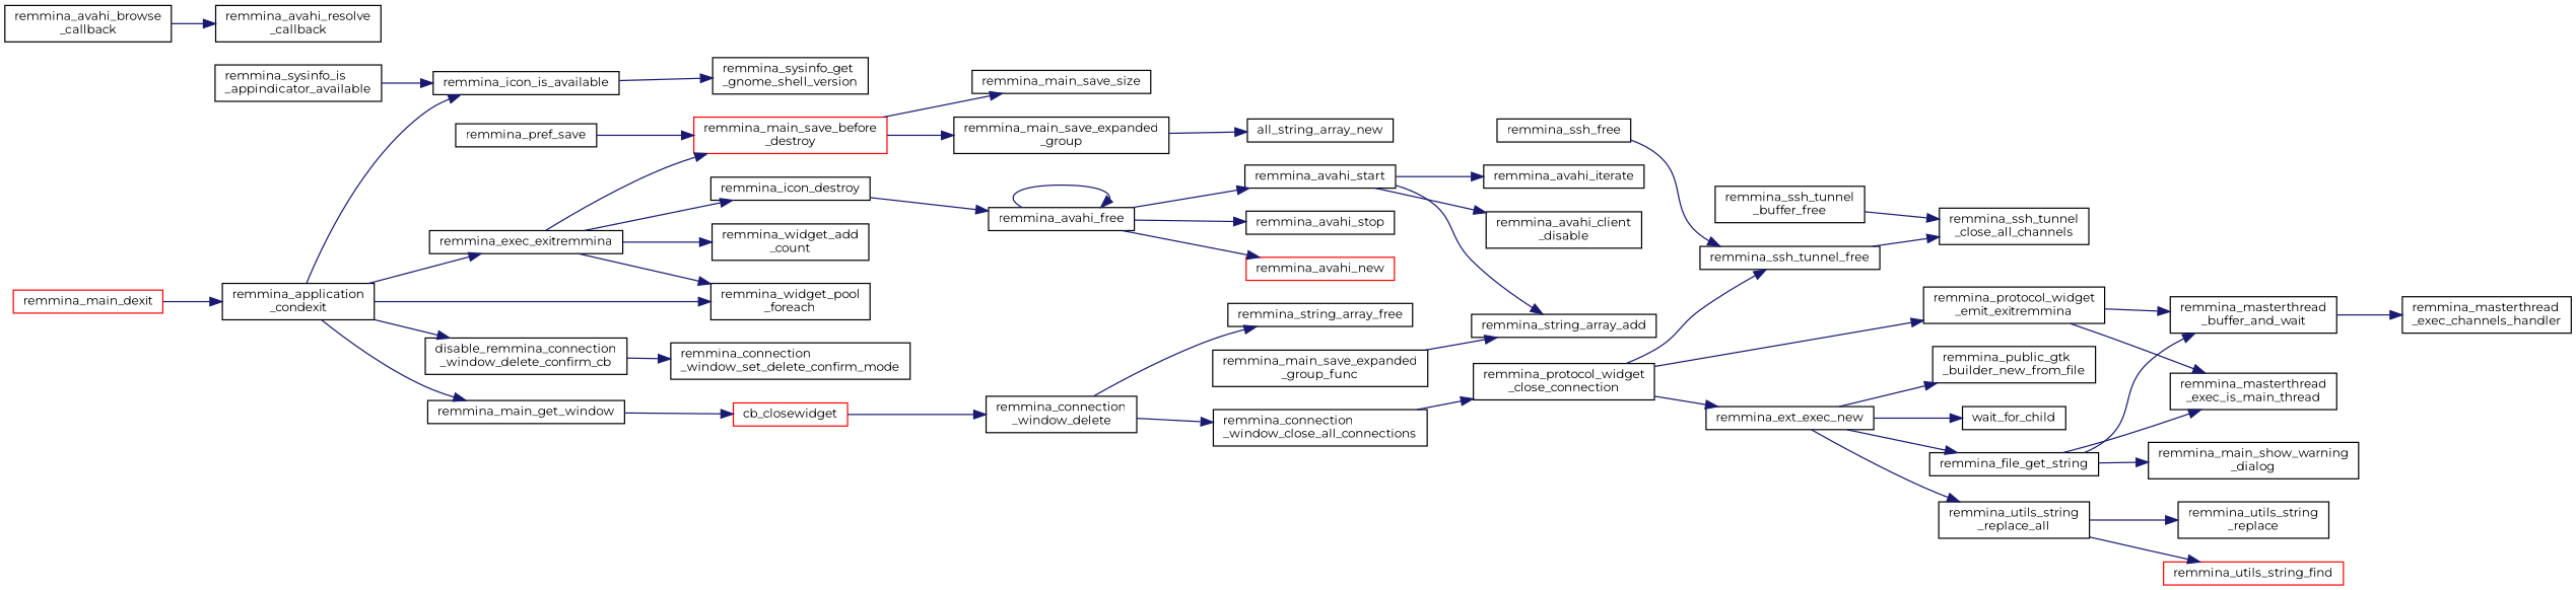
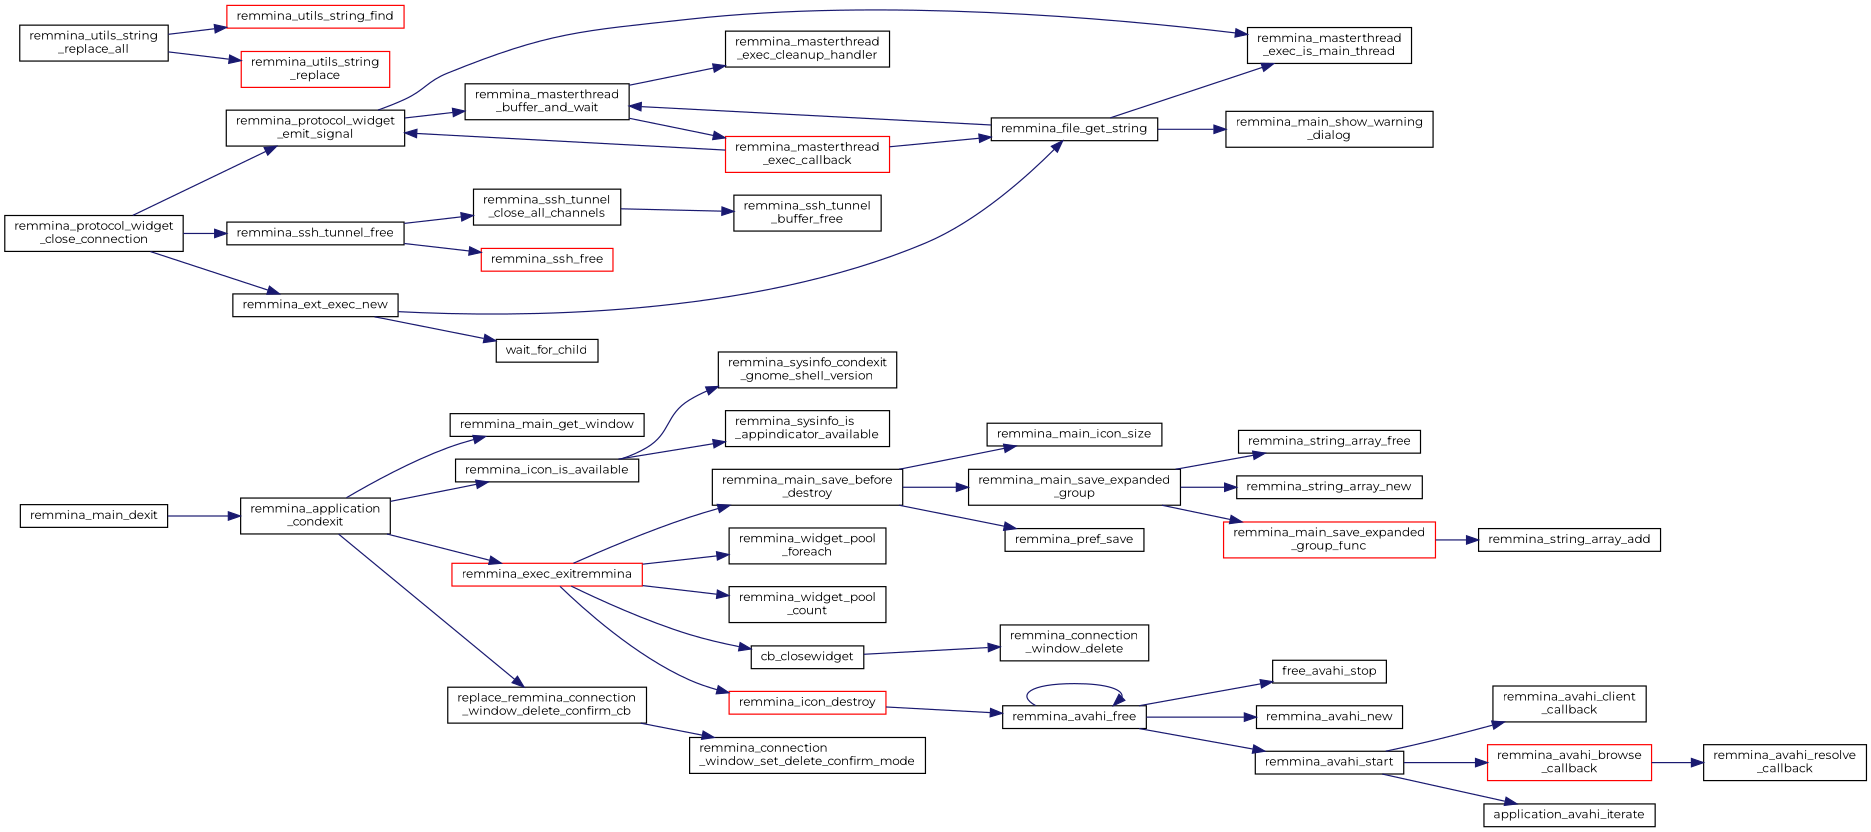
  digraph {
    fontname=Montserrat
    rankdir=LR
    node [color=black fillcolor=white fontname=Montserrat fontsize=10 shape=record style=filled]
    edge [color=midnightblue fontname=Montserrat fontsize=10 labelfontname=Helvetica labelfontsize=10 style=solid]
-   n1 [color=red height=0.2 label="remmina_main_save_before\l_destroy" width=0.4]
-   n2 [height=0.2 label=remmina_main_save_size width=0.4]
+   n1 [height=0.2 label="remmina_main_save_before\l_destroy" width=0.4]
+   n2 [height=0.2 label=remmina_main_icon_size width=0.4]
    n3 [height=0.2 label="remmina_main_save_expanded\l_group" width=0.4]
    n4 [height=0.2 label=remmina_pref_save width=0.4]
-   n5 [color=red height=0.2 label=remmina_main_dexit width=0.4]
+   n5 [height=0.2 label=remmina_main_dexit width=0.4]
    n6 [height=0.2 label="remmina_application\l_condexit" width=0.4]
    n7 [height=0.2 label=remmina_string_array_free width=0.4]
-   n8 [height=0.2 label=all_string_array_new width=0.4]
-   n9 [height=0.2 label="remmina_main_save_expanded\l_group_func" width=0.4]
+   n8 [height=0.2 label=remmina_string_array_new width=0.4]
+   n9 [color=red height=0.2 label="remmina_main_save_expanded\l_group_func" width=0.4]
    n10 [height=0.2 label=remmina_string_array_add width=0.4]
    n11 [height=0.2 label=remmina_main_get_window width=0.4]
    n12 [height=0.2 label=remmina_icon_is_available width=0.4]
-   n13 [height=0.2 label=remmina_exec_exitremmina width=0.4]
+   n13 [color=red height=0.2 label=remmina_exec_exitremmina width=0.4]
    n14 [height=0.2 label="remmina_widget_pool\l_foreach" width=0.4]
-   n15 [height=0.2 label="disable_remmina_connection\l_window_delete_confirm_cb" width=0.4]
-   n16 [height=0.2 label="remmina_widget_add\l_count" width=0.4]
-   n17 [height=0.2 label="remmina_sysinfo_get\l_gnome_shell_version" width=0.4]
+   n15 [height=0.2 label="replace_remmina_connection\l_window_delete_confirm_cb" width=0.4]
+   n16 [height=0.2 label="remmina_widget_pool\l_count" width=0.4]
+   n17 [height=0.2 label="remmina_sysinfo_condexit\l_gnome_shell_version" width=0.4]
    n18 [height=0.2 label="remmina_sysinfo_is\l_appindicator_available" width=0.4]
-   n19 [color=red height=0.2 label=cb_closewidget width=0.4]
-   n20 [height=0.2 label=remmina_icon_destroy width=0.4]
+   n19 [height=0.2 label=cb_closewidget width=0.4]
+   n20 [color=red height=0.2 label=remmina_icon_destroy width=0.4]
    n21 [height=0.2 label="remmina_connection\l_window_set_delete_confirm_mode" width=0.4]
    n22 [height=0.2 label="remmina_connection\l_window_delete" width=0.4]
    n23 [height=0.2 label=remmina_avahi_free width=0.4]
-   n24 [height=0.2 label="remmina_connection\l_window_close_all_connections" width=0.4]
    n25 [height=0.2 label="remmina_protocol_widget\l_close_connection" width=0.4]
-   n26 [height=0.2 label="remmina_protocol_widget\l_emit_exitremmina" width=0.4]
+   n26 [height=0.2 label="remmina_protocol_widget\l_emit_signal" width=0.4]
    n27 [height=0.2 label=remmina_ssh_tunnel_free width=0.4]
    n28 [height=0.2 label=remmina_ext_exec_new width=0.4]
    n29 [height=0.2 label="remmina_masterthread\l_exec_is_main_thread" width=0.4]
    n30 [height=0.2 label="remmina_masterthread\l_buffer_and_wait" width=0.4]
    n31 [height=0.2 label="remmina_ssh_tunnel\l_close_all_channels" width=0.4]
-   n32 [height=0.2 label=remmina_ssh_free width=0.4]
+   n32 [color=red height=0.2 label=remmina_ssh_free width=0.4]
    n33 [height=0.2 label=remmina_file_get_string width=0.4]
    n34 [height=0.2 label="remmina_utils_string\l_replace_all" width=0.4]
-   n35 [height=0.2 label="remmina_public_gtk\l_builder_new_from_file" width=0.4]
    n36 [height=0.2 label=wait_for_child width=0.4]
-   n37 [height=0.2 label="remmina_masterthread\l_exec_channels_handler" width=0.4]
+   n37 [height=0.2 label="remmina_masterthread\l_exec_cleanup_handler" width=0.4]
+   n38 [color=red height=0.2 label="remmina_masterthread\l_exec_callback" width=0.4]
    n39 [height=0.2 label="remmina_main_show_warning\l_dialog" width=0.4]
    n40 [height=0.2 label="remmina_ssh_tunnel\l_buffer_free" width=0.4]
    n41 [color=red height=0.2 label=remmina_utils_string_find width=0.4]
-   n42 [height=0.2 label="remmina_utils_string\l_replace" width=0.4]
-   n43 [height=0.2 label=remmina_avahi_stop width=0.4]
-   n44 [color=red height=0.2 label=remmina_avahi_new width=0.4]
+   n42 [color=red height=0.2 label="remmina_utils_string\l_replace" width=0.4]
+   n43 [height=0.2 label=free_avahi_stop width=0.4]
+   n44 [height=0.2 label=remmina_avahi_new width=0.4]
    n45 [height=0.2 label=remmina_avahi_start width=0.4]
-   n46 [height=0.2 label="remmina_avahi_client\l_disable" width=0.4]
-   n47 [height=0.2 label="remmina_avahi_browse\l_callback" width=0.4]
-   n48 [height=0.2 label=remmina_avahi_iterate width=0.4]
+   n46 [height=0.2 label="remmina_avahi_client\l_callback" width=0.4]
+   n47 [color=red height=0.2 label="remmina_avahi_browse\l_callback" width=0.4]
+   n48 [height=0.2 label=application_avahi_iterate width=0.4]
    n49 [height=0.2 label="remmina_avahi_resolve\l_callback" width=0.4]
    n1 -> n2
    n1 -> n3
-   n4 -> n1
-   n22 -> n7
+   n1 -> n4
+   n3 -> n7
    n3 -> n8
+   n3 -> n9
    n5 -> n6
    n6 -> n11
    n6 -> n12
    n6 -> n13
-   n6 -> n14
    n6 -> n15
    n9 -> n10
    n12 -> n17
-   n18 -> n12
+   n12 -> n18
    n13 -> n1
    n13 -> n14
    n13 -> n16
-   n11 -> n19
+   n13 -> n19
    n13 -> n20
    n15 -> n21
    n19 -> n22
    n20 -> n23
-   n22 -> n24
    n23 -> n23
    n23 -> n43
    n23 -> n44
    n23 -> n45
-   n24 -> n25
    n25 -> n26
    n25 -> n27
    n25 -> n28
    n26 -> n29
    n26 -> n30
    n27 -> n31
-   n32 -> n27
+   n27 -> n32
    n28 -> n33
-   n28 -> n34
-   n28 -> n35
    n28 -> n36
    n30 -> n37
-   n40 -> n31
+   n30 -> n38
+   n31 -> n40
    n33 -> n29
    n33 -> n30
    n33 -> n39
    n34 -> n41
    n34 -> n42
+   n38 -> n26
+   n38 -> n33
    n45 -> n46
-   n45 -> n10
+   n45 -> n47
    n45 -> n48
    n47 -> n49
  }
